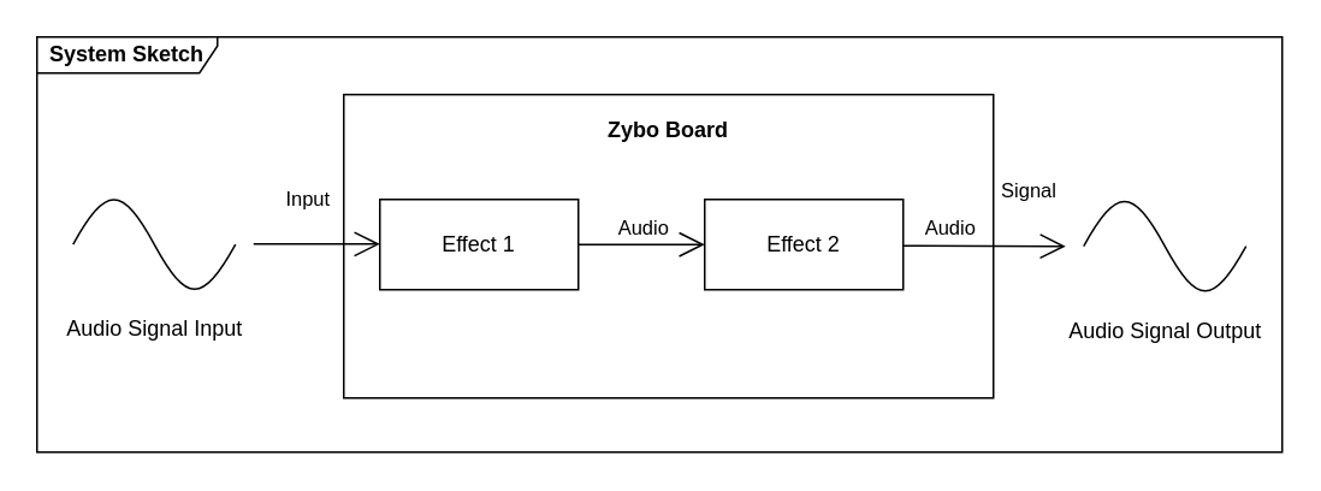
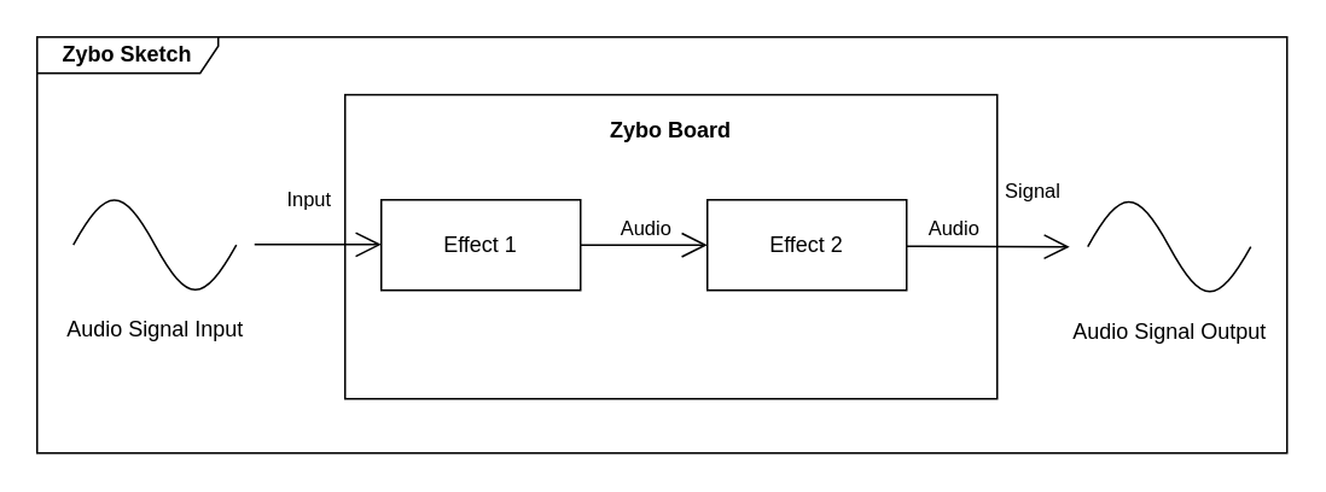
  <mxCell id="0" />
  <mxCell id="1" parent="0" />
  <mxCell id="2" value="&lt;b&gt;Zybo Board&lt;/b&gt;&lt;div&gt;&lt;br&gt;&lt;/div&gt;&lt;div&gt;&lt;br&gt;&lt;/div&gt;&lt;div&gt;&lt;br&gt;&lt;/div&gt;&lt;div&gt;&lt;br&gt;&lt;/div&gt;&lt;div&gt;&lt;br&gt;&lt;/div&gt;&lt;div&gt;&lt;br&gt;&lt;/div&gt;&lt;div&gt;&lt;br&gt;&lt;/div&gt;&lt;div&gt;&lt;br&gt;&lt;/div&gt;&lt;div&gt;&lt;br&gt;&lt;/div&gt;" style="html=1;whiteSpace=wrap;" vertex="1" parent="1"><mxGeometry x="190" y="51.91" width="360" height="168.09" as="geometry" /></mxCell>
  <mxCell id="3" value="Effect 1" style="html=1;whiteSpace=wrap;" vertex="1" parent="1"><mxGeometry x="210" y="110" width="110" height="50" as="geometry" /></mxCell>
  <mxCell id="4" value="Effect 2" style="html=1;whiteSpace=wrap;" vertex="1" parent="1"><mxGeometry x="390" y="110" width="110" height="50" as="geometry" /></mxCell>
  <mxCell id="5" value="Audio" style="endArrow=open;endFill=1;endSize=12;html=1;rounded=0;exitX=1;exitY=0.5;exitDx=0;exitDy=0;entryX=0;entryY=0.5;entryDx=0;entryDy=0;" edge="1" parent="1" source="3" target="4"><mxGeometry x="0.029" y="9" width="160" relative="1" as="geometry"><mxPoint x="370" y="210" as="sourcePoint" /><mxPoint x="530" y="210" as="targetPoint" /><mxPoint as="offset" /></mxGeometry></mxCell>
  <mxCell id="6" value="Input" style="endArrow=open;endFill=1;endSize=12;html=1;rounded=0;exitX=1;exitY=0.5;exitDx=0;exitDy=0;entryX=0;entryY=0.5;entryDx=0;entryDy=0;" edge="1" parent="1"><mxGeometry x="-0.143" y="25" width="160" relative="1" as="geometry"><mxPoint x="140" y="134.71" as="sourcePoint" /><mxPoint x="210" y="134.71" as="targetPoint" /><mxPoint as="offset" /></mxGeometry></mxCell>
  <mxCell id="7" value="Audio Signal Input" style="pointerEvents=1;verticalLabelPosition=bottom;shadow=0;dashed=0;align=center;html=1;verticalAlign=top;shape=mxgraph.electrical.waveforms.sine_wave;" vertex="1" parent="1"><mxGeometry x="40" y="101.91" width="90" height="66.18" as="geometry" /></mxCell>
  <mxCell id="8" value="Audio" style="endArrow=open;endFill=1;endSize=12;html=1;rounded=0;exitX=1;exitY=0.5;exitDx=0;exitDy=0;" edge="1" parent="1"><mxGeometry x="-0.423" y="10" width="160" relative="1" as="geometry"><mxPoint x="500" y="135.66" as="sourcePoint" /><mxPoint x="590" y="136" as="targetPoint" /><mxPoint as="offset" /></mxGeometry></mxCell>
  <mxCell id="9" value="Audio Signal Output" style="pointerEvents=1;verticalLabelPosition=bottom;shadow=0;dashed=0;align=center;html=1;verticalAlign=top;shape=mxgraph.electrical.waveforms.sine_wave;" vertex="1" parent="1"><mxGeometry x="600" y="102.87" width="90" height="66.18" as="geometry" /></mxCell>
- <mxCell id="10" value="&lt;b&gt;System Sketch&lt;/b&gt;" style="shape=umlFrame;whiteSpace=wrap;html=1;pointerEvents=0;width=100;height=20;" vertex="1" parent="1"><mxGeometry x="20" y="20" width="690" height="230" as="geometry" /></mxCell>
+ <mxCell id="10" value="&lt;b&gt;Zybo Sketch&lt;/b&gt;" style="shape=umlFrame;whiteSpace=wrap;html=1;pointerEvents=0;width=100;height=20;" vertex="1" parent="1"><mxGeometry x="20" y="20" width="690" height="230" as="geometry" /></mxCell>
  <mxCell id="11" value="&lt;font style=&quot;font-size: 11px;&quot;&gt;Signal&lt;/font&gt;" style="text;html=1;align=center;verticalAlign=middle;whiteSpace=wrap;rounded=0;" vertex="1" parent="1"><mxGeometry x="540" y="90" width="60" height="30" as="geometry" /></mxCell>
